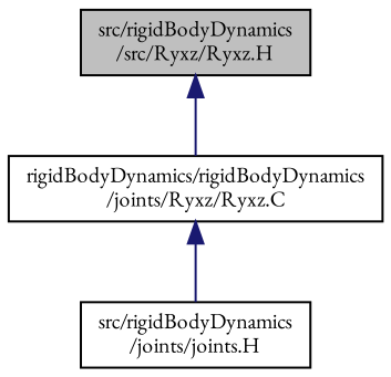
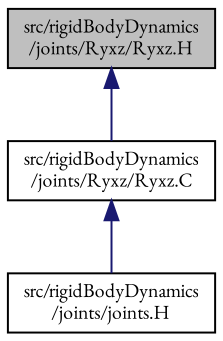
  digraph {
    fontname="EB Garamond"
    node [color=black fontname="EB Garamond" fontsize=10 shape=record]
    edge [color=midnightblue dir=back fontname="EB Garamond" fontsize=10 labelfontname=Helvetica labelfontsize=10 style=solid]
-   n1 [fillcolor=grey75 fontcolor=black height=0.2 label="src/rigidBodyDynamics\l/src/Ryxz/Ryxz.H" style=filled width=0.4]
-   n2 [height=0.2 label="rigidBodyDynamics/rigidBodyDynamics\l/joints/Ryxz/Ryxz.C" width=0.4]
+   n1 [fillcolor=grey75 fontcolor=black height=0.2 label="src/rigidBodyDynamics\l/joints/Ryxz/Ryxz.H" style=filled width=0.4]
+   n2 [height=0.2 label="src/rigidBodyDynamics\l/joints/Ryxz/Ryxz.C" width=0.4]
    n3 [height=0.2 label="src/rigidBodyDynamics\l/joints/joints.H" width=0.4]
    n1 -> n2
    n2 -> n3
  }
